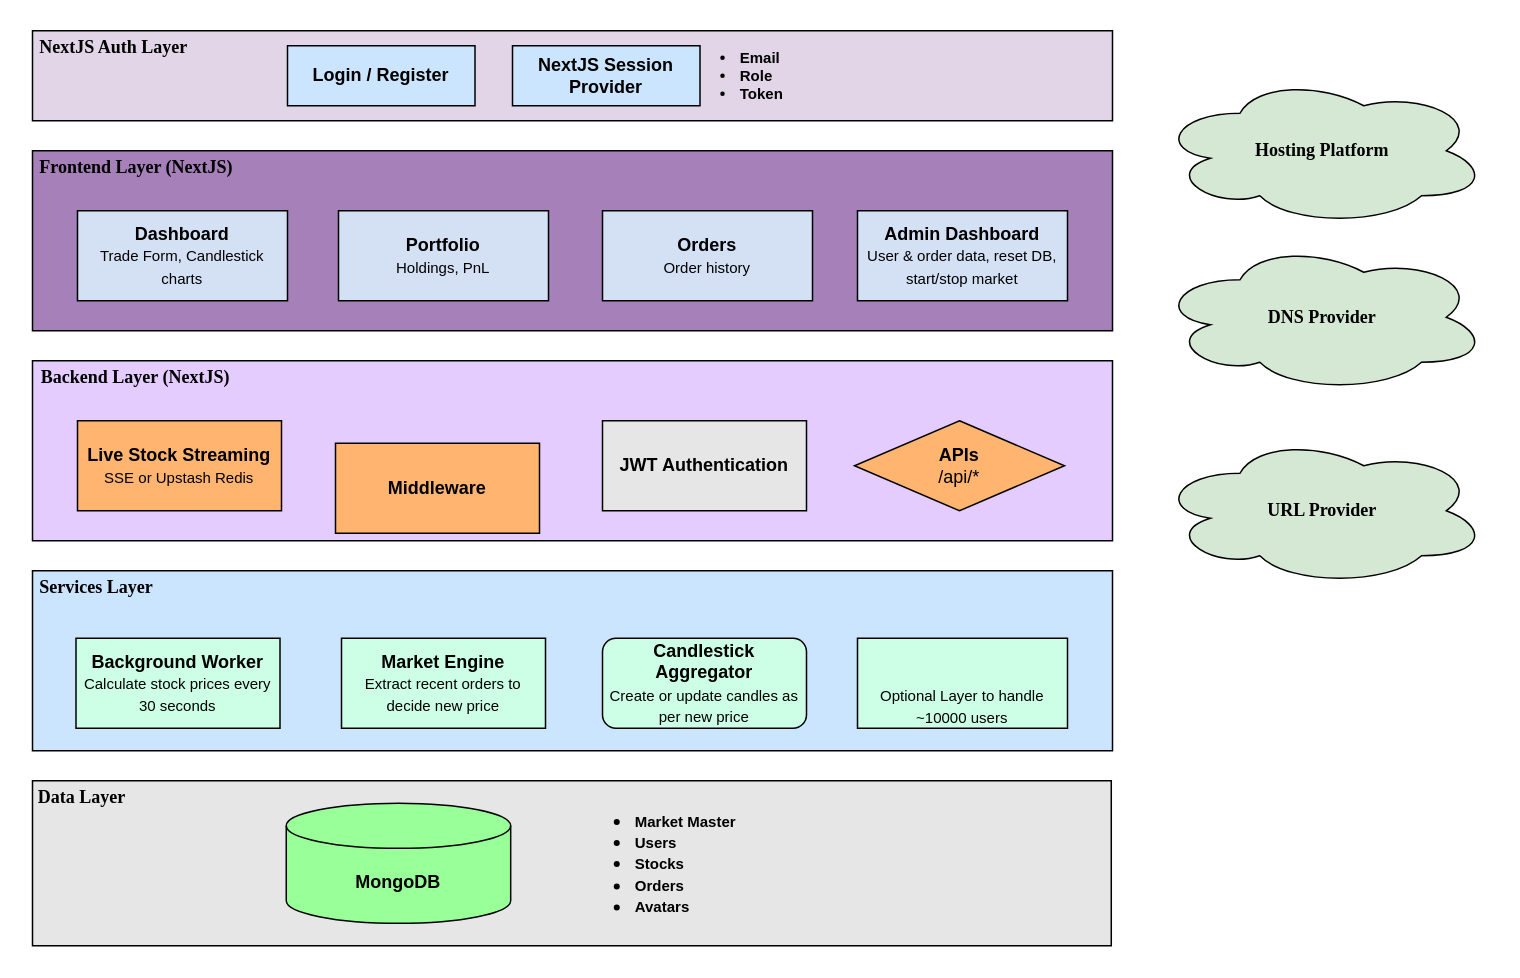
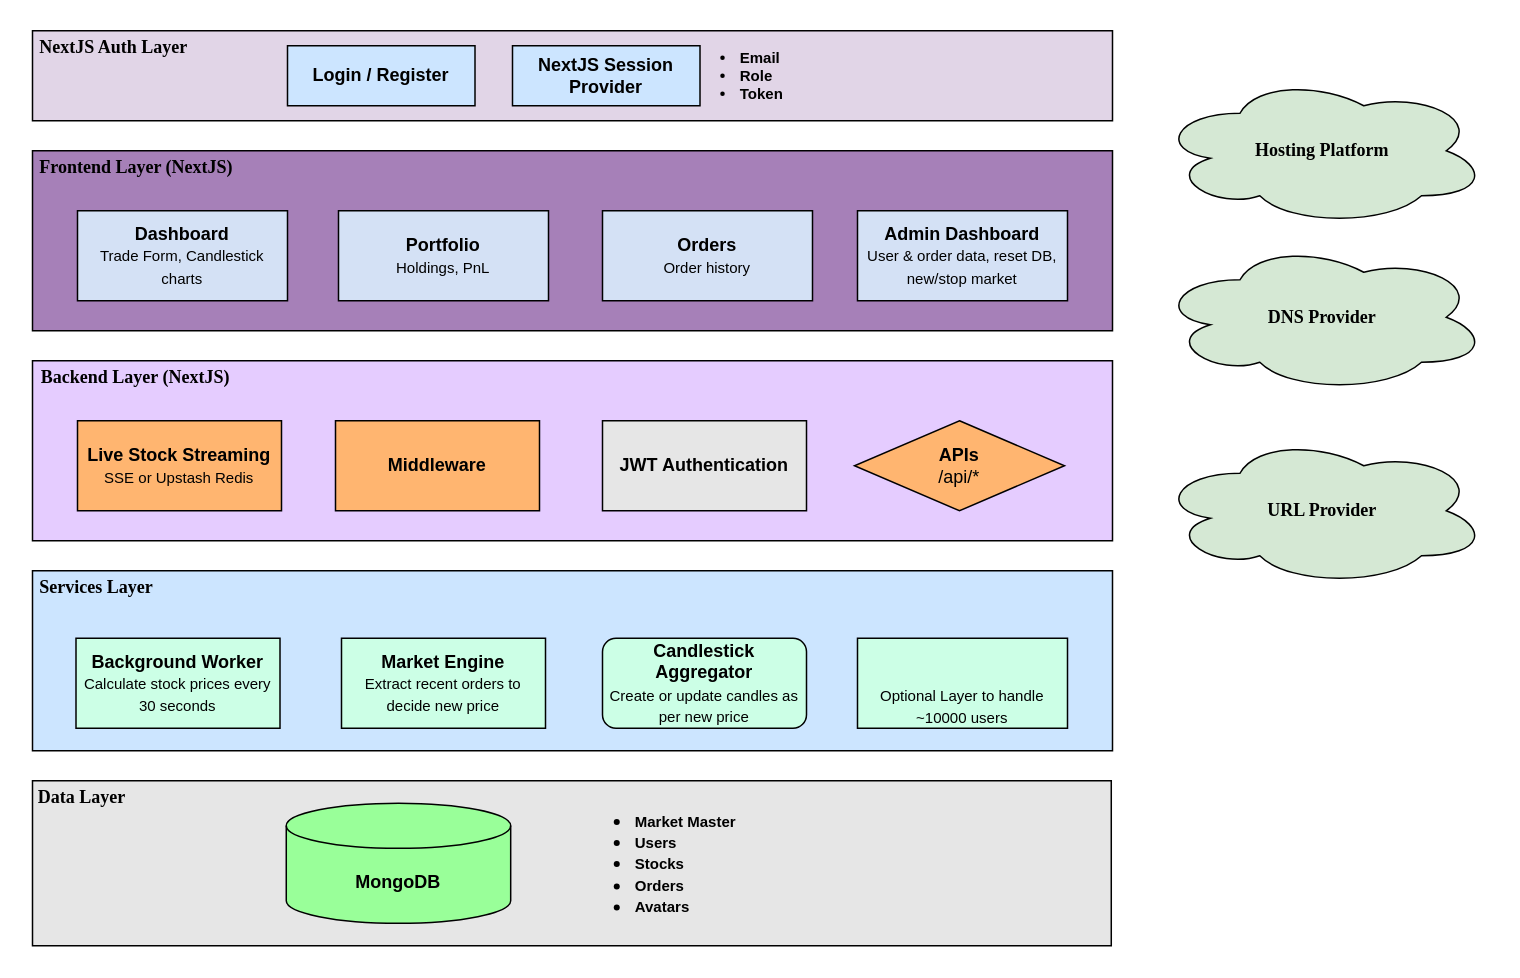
  <mxCell id="0" />
  <mxCell id="1" parent="0" />
  <mxCell id="2" value="&lt;b&gt;&lt;font face=&quot;Verdana&quot;&gt;Hosting Platform&lt;/font&gt;&lt;/b&gt;" style="ellipse;shape=cloud;whiteSpace=wrap;html=1;fillColor=#D5E8D4;" vertex="1" parent="1"><mxGeometry x="771" y="50" width="220" height="100" as="geometry" /></mxCell>
  <mxCell id="3" value="" style="rounded=0;whiteSpace=wrap;html=1;fillColor=#CCE5FF;" vertex="1" parent="1"><mxGeometry x="21" y="380" width="720" height="120" as="geometry" /></mxCell>
  <mxCell id="4" value="Services Layer" style="text;html=1;align=left;verticalAlign=middle;whiteSpace=wrap;rounded=0;fontStyle=1;fontFamily=Verdana;" vertex="1" parent="1"><mxGeometry x="24" y="381" width="160" height="20" as="geometry" /></mxCell>
  <mxCell id="5" value="&lt;b&gt;Market Engine&lt;/b&gt;&lt;div&gt;&lt;font style=&quot;font-size: 10px;&quot;&gt;Extract recent orders to decide new price&lt;/font&gt;&lt;/div&gt;" style="rounded=0;whiteSpace=wrap;html=1;fillColor=#CCFFE6;" vertex="1" parent="1"><mxGeometry x="227" y="425" width="136" height="60" as="geometry" /></mxCell>
  <mxCell id="6" value="&lt;font style=&quot;font-size: 12px;&quot;&gt;&lt;b style=&quot;&quot;&gt;Candlestick Aggregator&lt;/b&gt;&lt;/font&gt;&lt;div&gt;&lt;font style=&quot;font-size: 10px;&quot;&gt;Create or update candles as per new price&lt;/font&gt;&lt;/div&gt;" style="whiteSpace=wrap;html=1;fillColor=#CCFFE6;rounded=1;" vertex="1" parent="1"><mxGeometry x="401" y="425" width="136" height="60" as="geometry" /></mxCell>
  <mxCell id="7" value="" style="group;fillColor=#CCFFE6;container=0;" vertex="1" connectable="0" parent="1"><mxGeometry x="571" y="425" width="140" height="60" as="geometry" /></mxCell>
  <mxCell id="8" value="" style="rounded=0;whiteSpace=wrap;html=1;fillColor=#E5CCFF;" vertex="1" parent="1"><mxGeometry x="21" y="240" width="720" height="120" as="geometry" /></mxCell>
  <mxCell id="9" value="Backend Layer (NextJS)" style="text;html=1;align=left;verticalAlign=middle;whiteSpace=wrap;rounded=0;fontStyle=1;fontFamily=Verdana;" vertex="1" parent="1"><mxGeometry x="25" y="241" width="186" height="20" as="geometry" /></mxCell>
  <mxCell id="10" value="&lt;b&gt;Live Stock Streaming&lt;/b&gt;&lt;div&gt;&lt;font size=&quot;1&quot;&gt;SSE or Upstash Redis&lt;/font&gt;&lt;/div&gt;" style="rounded=0;whiteSpace=wrap;html=1;fillColor=#FFB570;" vertex="1" parent="1"><mxGeometry x="51" y="280" width="136" height="60" as="geometry" /></mxCell>
- <mxCell id="11" value="&lt;b&gt;Middleware&lt;/b&gt;" style="rounded=0;whiteSpace=wrap;html=1;fillColor=#FFB570;" vertex="1" parent="1"><mxGeometry x="223" y="295" width="136" height="60" as="geometry" /></mxCell>
+ <mxCell id="11" value="&lt;b&gt;Middleware&lt;/b&gt;" style="rounded=0;whiteSpace=wrap;html=1;fillColor=#FFB570;" vertex="1" parent="1"><mxGeometry x="223" y="280" width="136" height="60" as="geometry" /></mxCell>
  <mxCell id="12" value="&lt;b&gt;JWT Authentication&lt;/b&gt;" style="rounded=0;whiteSpace=wrap;html=1;fillColor=#e6e6e6;" vertex="1" parent="1"><mxGeometry x="401" y="280" width="136" height="60" as="geometry" /></mxCell>
  <mxCell id="13" value="&lt;b&gt;APIs&lt;/b&gt;&lt;div&gt;/api/*&lt;/div&gt;" style="rhombus;whiteSpace=wrap;html=1;fillColor=#FFB570;" vertex="1" parent="1"><mxGeometry x="569" y="280" width="140" height="60" as="geometry" /></mxCell>
  <mxCell id="14" value="" style="rounded=0;whiteSpace=wrap;html=1;fillColor=#A680B8;" vertex="1" parent="1"><mxGeometry x="21" y="100" width="720" height="120" as="geometry" /></mxCell>
  <mxCell id="15" value="Frontend Layer (NextJS)" style="text;html=1;align=left;verticalAlign=middle;whiteSpace=wrap;rounded=0;fontStyle=1;fontFamily=Verdana;" vertex="1" parent="1"><mxGeometry x="24" y="101" width="177" height="20" as="geometry" /></mxCell>
  <mxCell id="16" value="&lt;b&gt;Dashboard&lt;/b&gt;&lt;div&gt;&lt;font style=&quot;font-size: 10px;&quot;&gt;Trade Form, Candlestick charts&lt;/font&gt;&lt;/div&gt;" style="rounded=0;whiteSpace=wrap;html=1;fillColor=#D4E1F5;" vertex="1" parent="1"><mxGeometry x="51" y="140" width="140" height="60" as="geometry" /></mxCell>
  <mxCell id="17" value="&lt;b&gt;Portfolio&lt;/b&gt;&lt;div&gt;&lt;font style=&quot;font-size: 10px;&quot;&gt;Holdings, PnL&lt;/font&gt;&lt;/div&gt;" style="rounded=0;whiteSpace=wrap;html=1;fillColor=#D4E1F5;" vertex="1" parent="1"><mxGeometry x="225" y="140" width="140" height="60" as="geometry" /></mxCell>
  <mxCell id="18" value="&lt;b&gt;Orders&lt;/b&gt;&lt;div&gt;&lt;font style=&quot;font-size: 10px;&quot;&gt;Order history&lt;/font&gt;&lt;/div&gt;" style="rounded=0;whiteSpace=wrap;html=1;fillColor=#D4E1F5;" vertex="1" parent="1"><mxGeometry x="401" y="140" width="140" height="60" as="geometry" /></mxCell>
- <mxCell id="19" value="&lt;b&gt;Admin Dashboard&lt;/b&gt;&lt;div&gt;&lt;font style=&quot;font-size: 10px;&quot;&gt;User &amp;amp; order data, reset DB, start/stop market&lt;/font&gt;&lt;/div&gt;" style="rounded=0;whiteSpace=wrap;html=1;fillColor=#D4E1F5;" vertex="1" parent="1"><mxGeometry x="571" y="140" width="140" height="60" as="geometry" /></mxCell>
+ <mxCell id="19" value="&lt;b&gt;Admin Dashboard&lt;/b&gt;&lt;div&gt;&lt;font style=&quot;font-size: 10px;&quot;&gt;User &amp;amp; order data, reset DB, new/stop market&lt;/font&gt;&lt;/div&gt;" style="rounded=0;whiteSpace=wrap;html=1;fillColor=#D4E1F5;" vertex="1" parent="1"><mxGeometry x="571" y="140" width="140" height="60" as="geometry" /></mxCell>
  <mxCell id="20" value="" style="rounded=0;whiteSpace=wrap;html=1;fillColor=#E6E6E6;" vertex="1" parent="1"><mxGeometry x="20.997" y="520" width="719.183" height="110" as="geometry" /></mxCell>
  <mxCell id="21" value="Data Layer" style="text;html=1;align=left;verticalAlign=middle;whiteSpace=wrap;rounded=0;fontStyle=1;fontFamily=Verdana;" vertex="1" parent="1"><mxGeometry x="23.18" y="521" width="130.76" height="20" as="geometry" /></mxCell>
  <mxCell id="22" value="&lt;b&gt;MongoDB&lt;/b&gt;" style="shape=cylinder3;whiteSpace=wrap;html=1;boundedLbl=1;backgroundOutline=1;size=15;fillColor=#99FF99;" vertex="1" parent="1"><mxGeometry x="190.18" y="535" width="149.61" height="80" as="geometry" /></mxCell>
  <mxCell id="23" value="&lt;ul&gt;&lt;li&gt;&lt;font style=&quot;font-size: 10px;&quot;&gt;&lt;b&gt;Market Master&lt;/b&gt;&lt;/font&gt;&lt;/li&gt;&lt;li&gt;&lt;font style=&quot;font-size: 10px;&quot;&gt;&lt;b&gt;Users&lt;/b&gt;&lt;/font&gt;&lt;/li&gt;&lt;li&gt;&lt;font style=&quot;font-size: 10px;&quot;&gt;&lt;b&gt;Stocks&lt;/b&gt;&lt;/font&gt;&lt;/li&gt;&lt;li&gt;&lt;font style=&quot;font-size: 10px;&quot;&gt;&lt;b&gt;Orders&lt;/b&gt;&lt;/font&gt;&lt;/li&gt;&lt;li&gt;&lt;font style=&quot;font-size: 10px;&quot;&gt;&lt;b&gt;Avatars&lt;/b&gt;&lt;/font&gt;&lt;/li&gt;&lt;/ul&gt;" style="text;html=1;align=left;verticalAlign=middle;whiteSpace=wrap;rounded=0;" vertex="1" parent="1"><mxGeometry x="380.79" y="532.5" width="119.59" height="85" as="geometry" /></mxCell>
  <mxCell id="24" value="" style="shape=image;verticalLabelPosition=bottom;labelBackgroundColor=default;verticalAlign=top;aspect=fixed;imageAspect=0;image=https://upload.wikimedia.org/wikipedia/commons/0/00/Mongodb.png;" vertex="1" parent="1"><mxGeometry x="629.18" y="521" width="100" height="33.33" as="geometry" /></mxCell>
  <mxCell id="25" value="" style="shape=image;verticalLabelPosition=bottom;labelBackgroundColor=default;verticalAlign=top;aspect=fixed;imageAspect=0;image=https://www.svgrepo.com/show/354113/nextjs-icon.svg;" vertex="1" parent="1"><mxGeometry x="711" y="110" width="20" height="20" as="geometry" /></mxCell>
  <mxCell id="26" value="" style="shape=image;verticalLabelPosition=bottom;labelBackgroundColor=default;verticalAlign=top;aspect=fixed;imageAspect=0;image=https://www.svgrepo.com/show/354113/nextjs-icon.svg;" vertex="1" parent="1"><mxGeometry x="711" y="250" width="20" height="20" as="geometry" /></mxCell>
  <mxCell id="27" value="" style="shape=image;verticalLabelPosition=bottom;labelBackgroundColor=default;verticalAlign=top;aspect=fixed;imageAspect=0;image=https://www.svgrepo.com/show/354113/nextjs-icon.svg;" vertex="1" parent="1"><mxGeometry x="711" y="390" width="20" height="20" as="geometry" /></mxCell>
  <mxCell id="28" value="" style="rounded=0;whiteSpace=wrap;html=1;fillColor=#E1D5E7;" vertex="1" parent="1"><mxGeometry x="21" y="20" width="720" height="60" as="geometry" /></mxCell>
  <mxCell id="29" value="NextJS Auth Layer" style="text;html=1;align=left;verticalAlign=middle;whiteSpace=wrap;rounded=0;fontStyle=1;fontFamily=Verdana;" vertex="1" parent="1"><mxGeometry x="24" y="21" width="130.909" height="20" as="geometry" /></mxCell>
  <mxCell id="30" value="&lt;b&gt;Login / Register&lt;/b&gt;" style="rounded=0;whiteSpace=wrap;html=1;fillColor=#CCE5FF;" vertex="1" parent="1"><mxGeometry x="191" y="30" width="125" height="40" as="geometry" /></mxCell>
  <mxCell id="31" value="&lt;b&gt;NextJS Session Provider&lt;/b&gt;" style="rounded=0;whiteSpace=wrap;html=1;fillColor=#CCE5FF;" vertex="1" parent="1"><mxGeometry x="341" y="30" width="125" height="40" as="geometry" /></mxCell>
  <mxCell id="32" value="&lt;ul&gt;&lt;li&gt;&lt;b&gt;Email&lt;/b&gt;&lt;/li&gt;&lt;li&gt;&lt;b&gt;Role&lt;/b&gt;&lt;/li&gt;&lt;li&gt;&lt;b&gt;Token&lt;/b&gt;&lt;/li&gt;&lt;/ul&gt;" style="text;html=1;align=left;verticalAlign=middle;whiteSpace=wrap;rounded=0;fontSize=10;" vertex="1" parent="1"><mxGeometry x="451" y="30" width="120" height="40" as="geometry" /></mxCell>
  <mxCell id="33" value="" style="shape=image;verticalLabelPosition=bottom;labelBackgroundColor=default;verticalAlign=top;aspect=fixed;imageAspect=0;image=https://www.svgrepo.com/show/354113/nextjs-icon.svg;" vertex="1" parent="1"><mxGeometry x="711" y="30" width="20" height="20" as="geometry" /></mxCell>
  <mxCell id="34" value="" style="shape=image;verticalLabelPosition=bottom;labelBackgroundColor=default;verticalAlign=top;aspect=fixed;imageAspect=0;image=https://georgian.io/wp-content/uploads/2025/01/Render-Logo-for-Companies-Page.png;" vertex="1" parent="1"><mxGeometry x="840.46" y="100" width="81.08" height="34.6" as="geometry" /></mxCell>
  <mxCell id="35" value="&lt;b&gt;&lt;font face=&quot;Verdana&quot;&gt;URL Provider&lt;/font&gt;&lt;/b&gt;" style="ellipse;shape=cloud;whiteSpace=wrap;html=1;fillColor=#D5E8D4;" vertex="1" parent="1"><mxGeometry x="771" y="290" width="220" height="100" as="geometry" /></mxCell>
  <mxCell id="36" value="" style="shape=image;verticalLabelPosition=bottom;labelBackgroundColor=default;verticalAlign=top;aspect=fixed;imageAspect=0;image=https://1000logos.net/wp-content/uploads/2023/01/Godaddy-logo.png;" vertex="1" parent="1"><mxGeometry x="840.46" y="340" width="81.08" height="34.6" as="geometry" /></mxCell>
  <mxCell id="37" value="&lt;b&gt;&lt;font face=&quot;Verdana&quot;&gt;DNS Provider&lt;/font&gt;&lt;/b&gt;" style="ellipse;shape=cloud;whiteSpace=wrap;html=1;fillColor=#D5E8D4;" vertex="1" parent="1"><mxGeometry x="771" y="161" width="220" height="100" as="geometry" /></mxCell>
  <mxCell id="38" value="" style="shape=image;verticalLabelPosition=bottom;labelBackgroundColor=default;verticalAlign=top;aspect=fixed;imageAspect=0;image=https://upload.wikimedia.org/wikipedia/commons/thumb/4/4b/Cloudflare_Logo.svg/2560px-Cloudflare_Logo.svg.png;" vertex="1" parent="1"><mxGeometry x="861" y="219.77" width="60.54" height="25.83" as="geometry" /></mxCell>
  <mxCell id="39" value="&lt;font style=&quot;font-size: 12px;&quot;&gt;&lt;b style=&quot;&quot;&gt;Background Worker&lt;/b&gt;&lt;/font&gt;&lt;div&gt;&lt;font style=&quot;font-size: 10px;&quot;&gt;Calculate stock prices every 30 seconds&lt;/font&gt;&lt;/div&gt;" style="rounded=0;whiteSpace=wrap;html=1;fillColor=#CCFFE6;" vertex="1" parent="1"><mxGeometry x="50" y="425" width="136" height="60" as="geometry" /></mxCell>
  <mxCell id="40" value="" style="rounded=0;whiteSpace=wrap;html=1;fillColor=#CCFFE6;" vertex="1" parent="1"><mxGeometry x="571" y="425" width="140" height="60" as="geometry" /></mxCell>
  <mxCell id="41" value="" style="shape=image;verticalLabelPosition=bottom;labelBackgroundColor=default;verticalAlign=top;aspect=fixed;imageAspect=0;image=https://upstash.com/logo/upstash-white-bg.png;" vertex="1" parent="1"><mxGeometry x="599.96" y="431.27" width="82.09" height="23.73" as="geometry" /></mxCell>
  <mxCell id="42" value="&lt;font style=&quot;font-size: 10px;&quot;&gt;Optional Layer to handle ~10000 users&lt;/font&gt;" style="text;html=1;align=center;verticalAlign=middle;whiteSpace=wrap;rounded=0;" vertex="1" parent="1"><mxGeometry x="581" y="455" width="120" height="30" as="geometry" /></mxCell>
